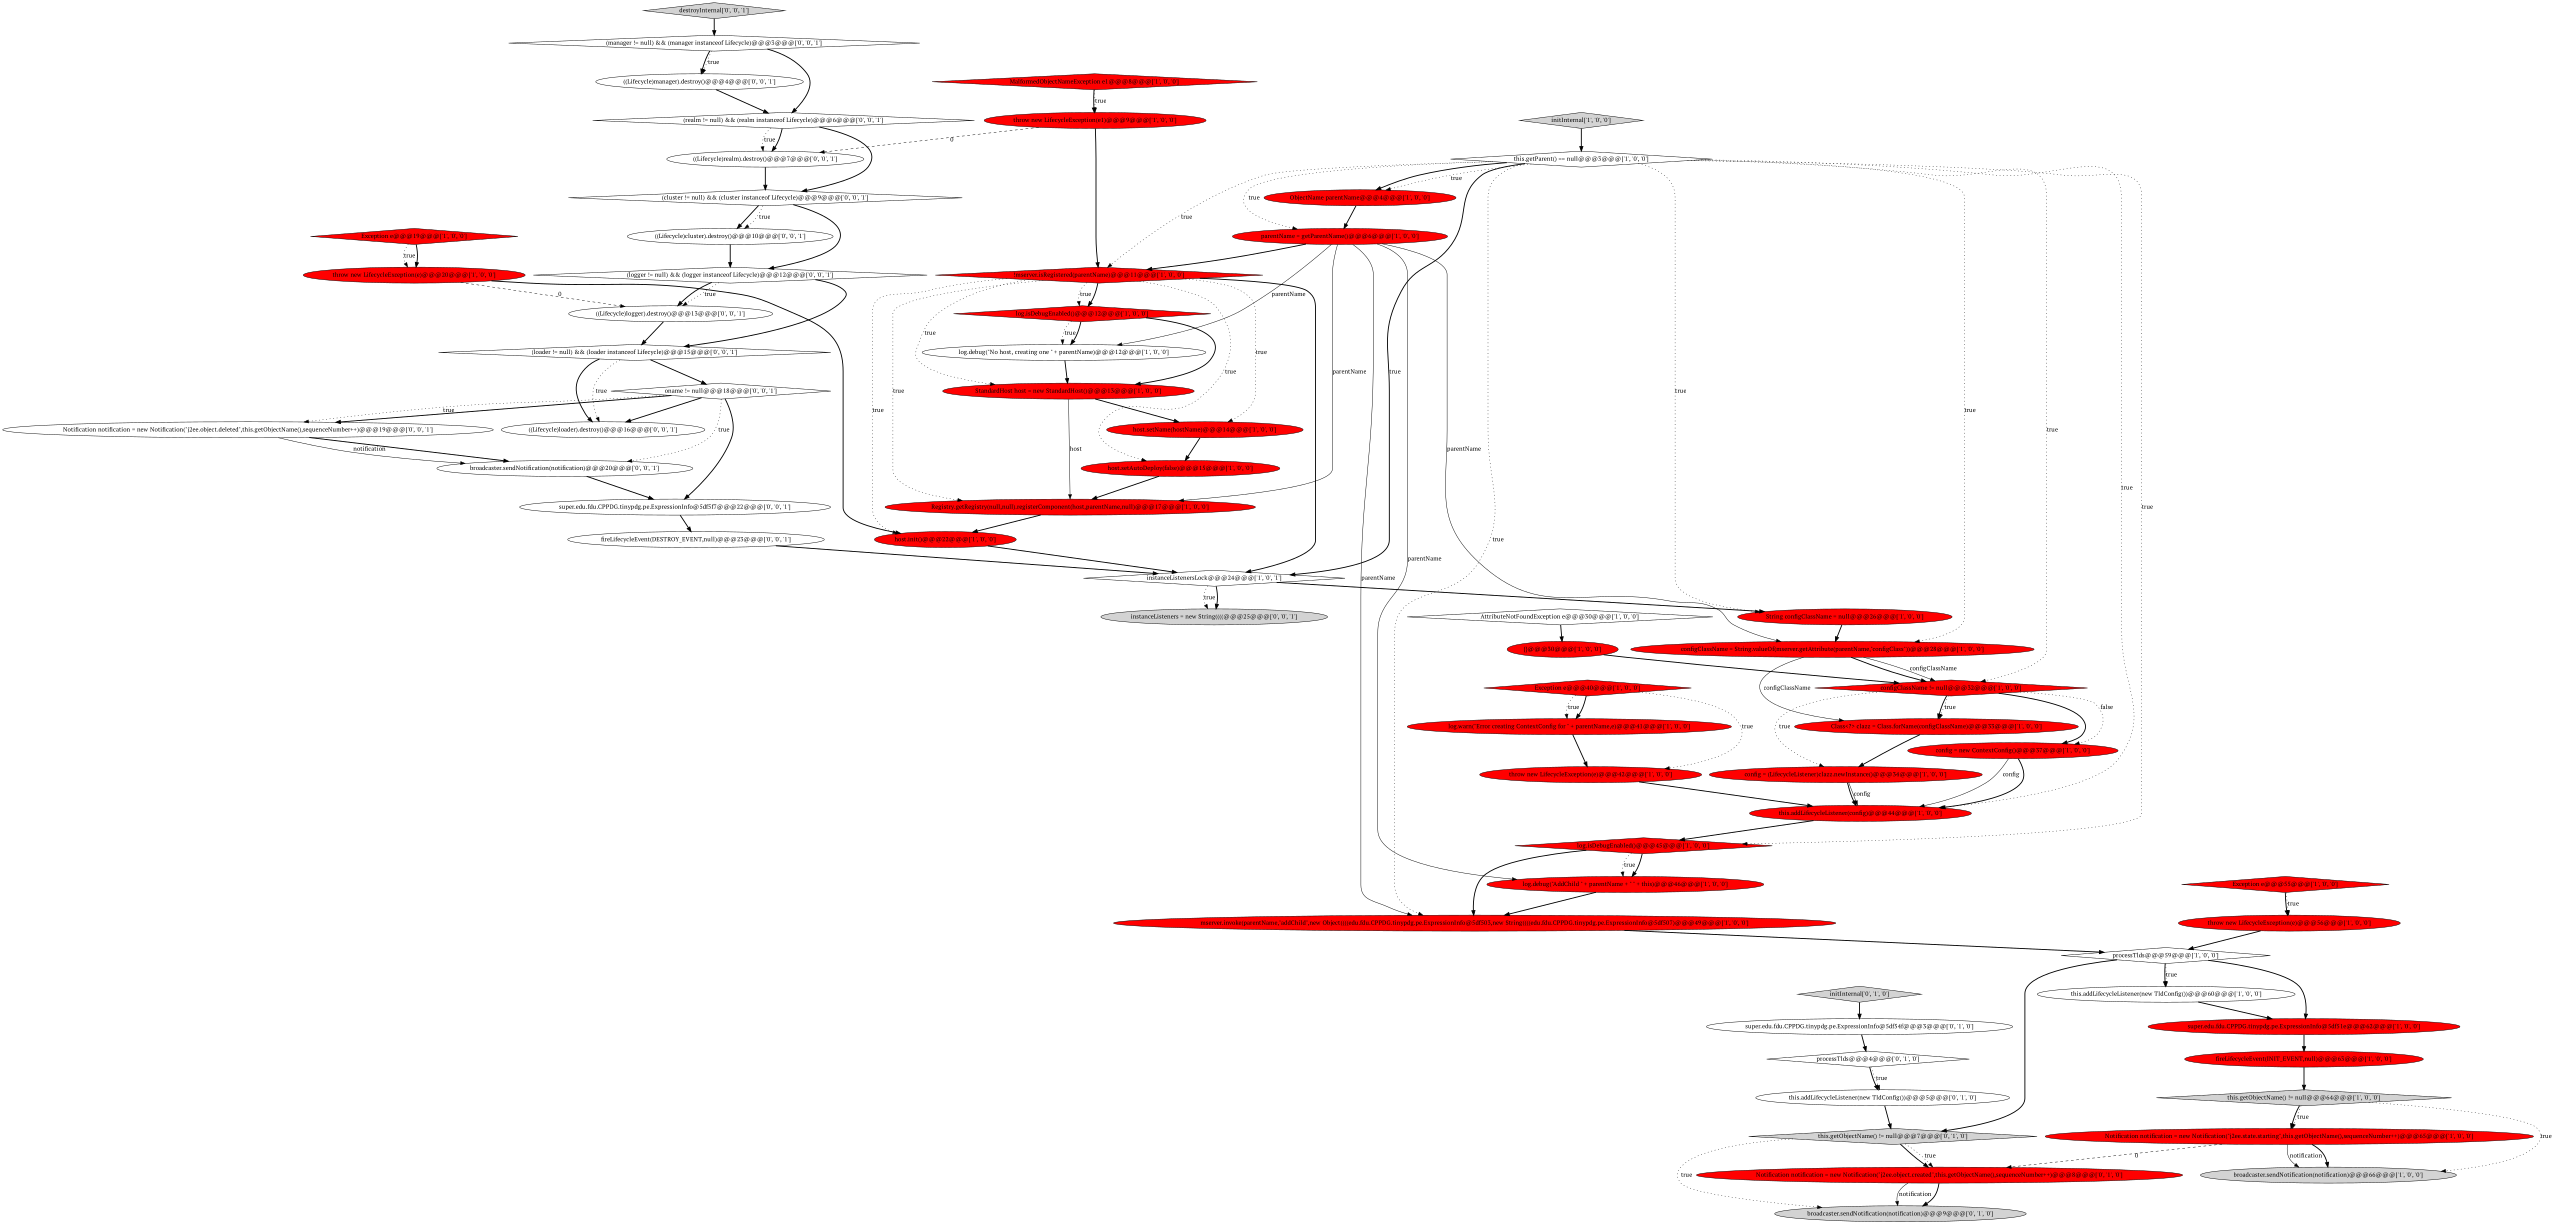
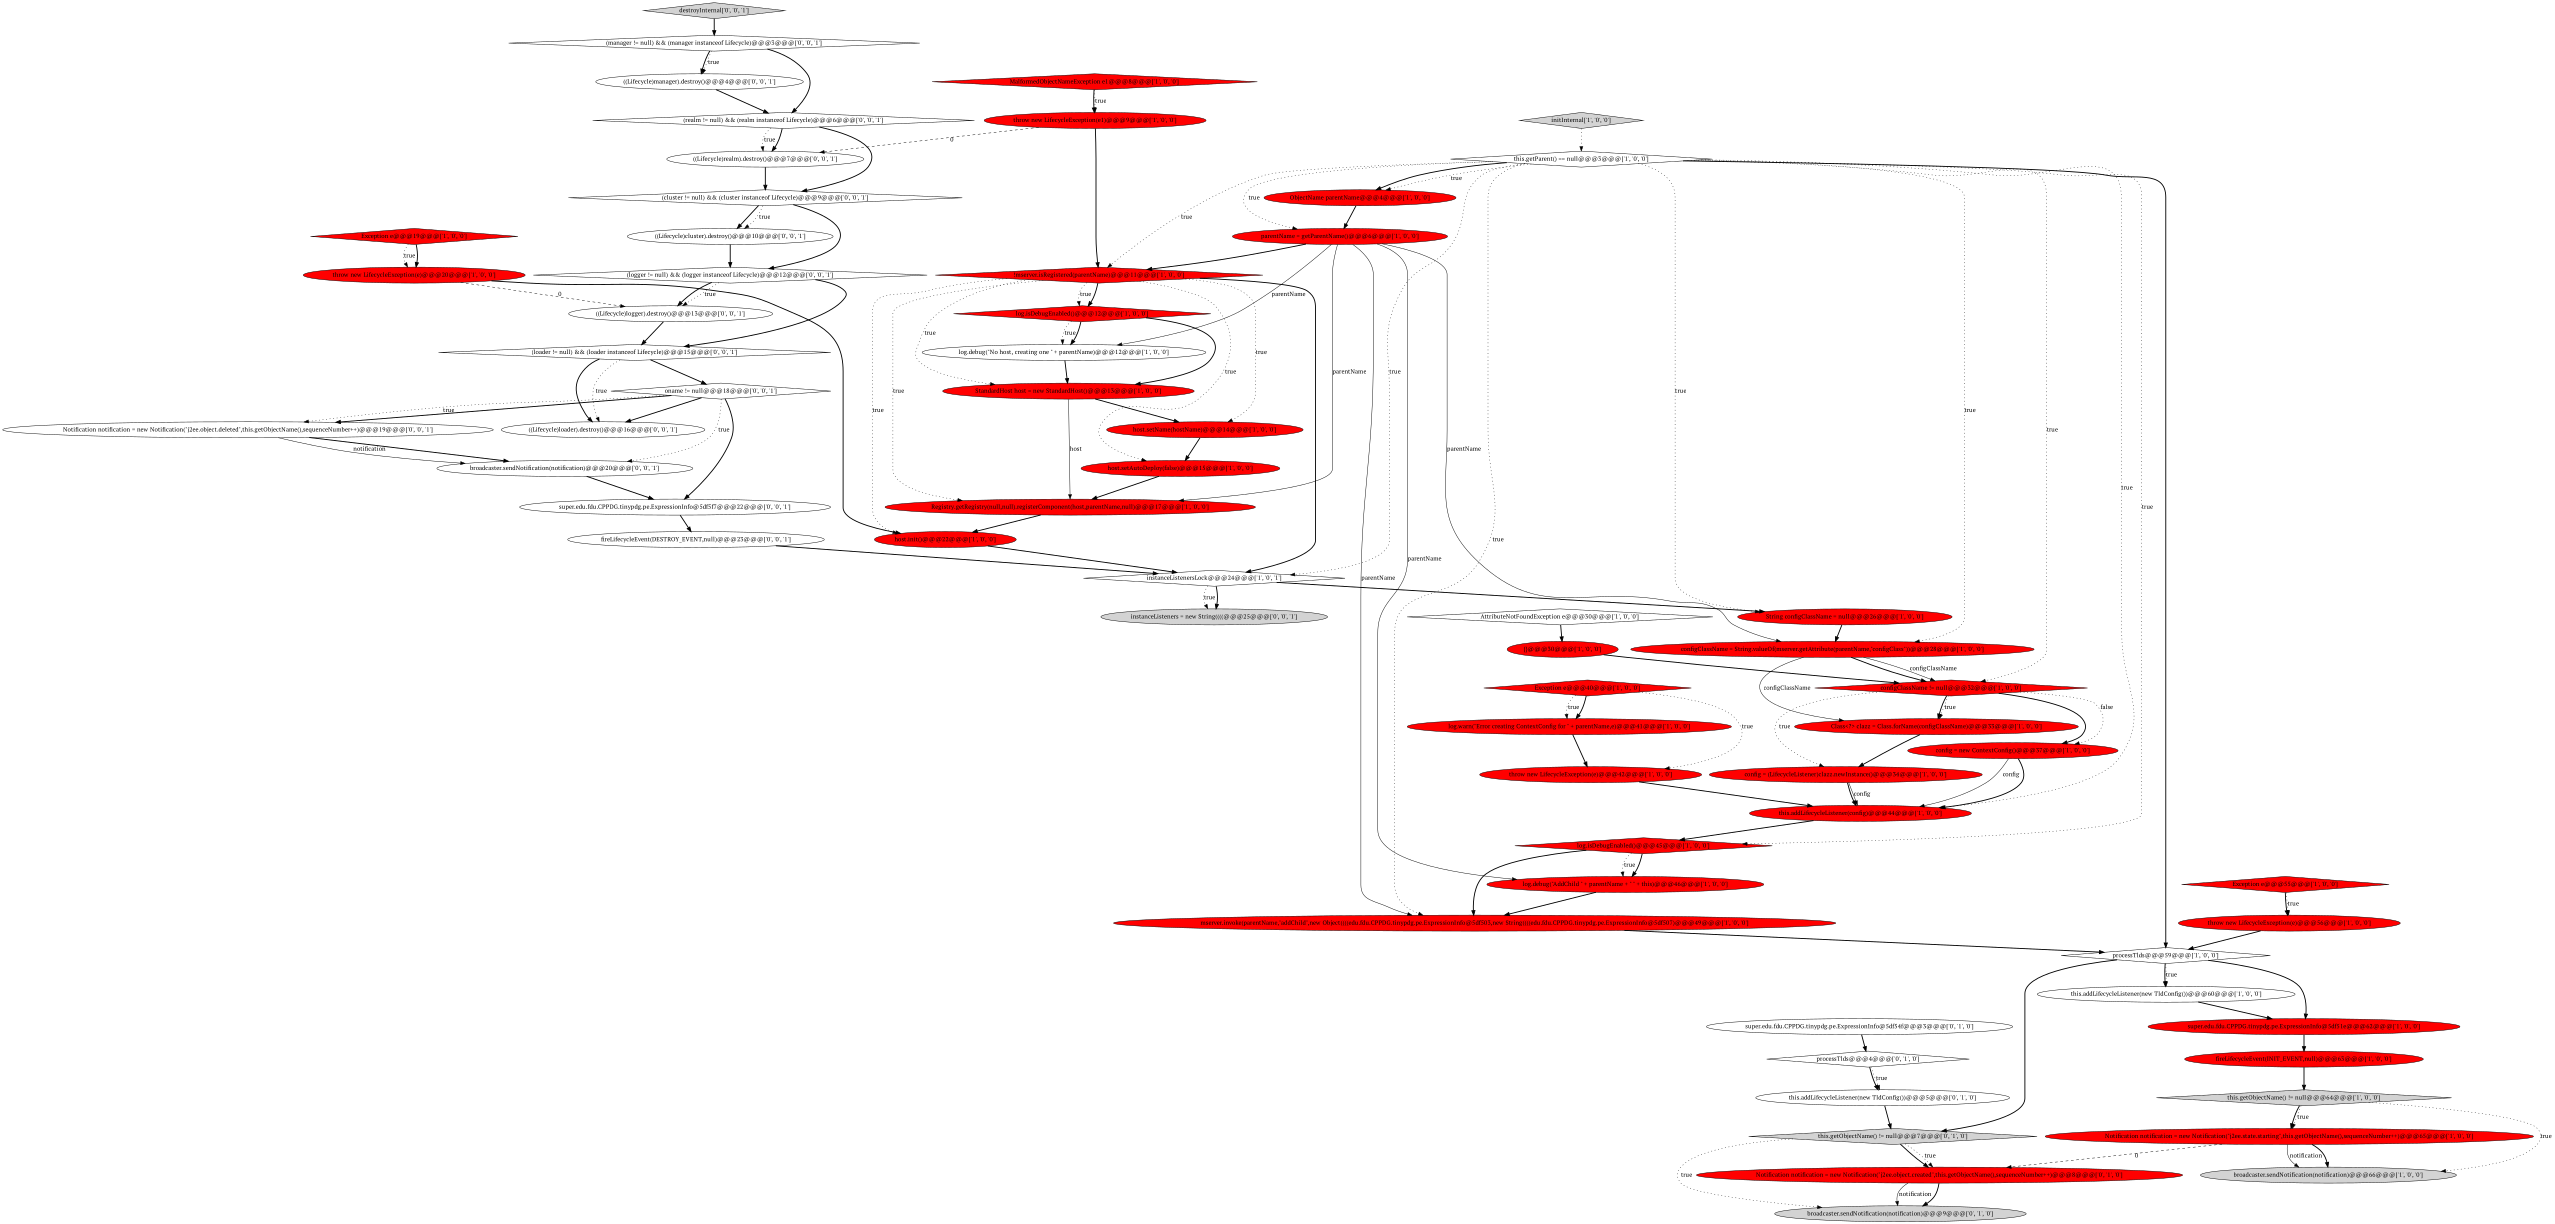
  digraph {
    fontname="PT Serif"
    node [fillcolor=red fontname="PT Serif" shape=ellipse style=filled]
    edge [fontname="PT Serif" style=bold]
    n1 [label="Class<?> clazz = Class.forName(configClassName)@@@33@@@['1', '0', '0']"]
    n2 [label="config = (LifecycleListener)clazz.newInstance()@@@34@@@['1', '0', '0']"]
    n3 [label="this.addLifecycleListener(config)@@@44@@@['1', '0', '0']"]
    n4 [label="config = new ContextConfig()@@@37@@@['1', '0', '0']"]
    n5 [label="log.isDebugEnabled()@@@45@@@['1', '0', '0']" shape=diamond]
    n6 [fillcolor=white label="(loader != null) && (loader instanceof Lifecycle)@@@15@@@['0', '0', '1']" shape=diamond]
    n7 [fillcolor=white label="((Lifecycle)loader).destroy()@@@16@@@['0', '0', '1']"]
    n8 [fillcolor=white label="oname != null@@@18@@@['0', '0', '1']" shape=diamond]
    n9 [fillcolor=white label="broadcaster.sendNotification(notification)@@@20@@@['0', '0', '1']"]
    n10 [fillcolor=white label="super.edu.fdu.CPPDG.tinypdg.pe.ExpressionInfo@5df5f7@@@22@@@['0', '0', '1']"]
    n11 [fillcolor=white label="Notification notification = new Notification(\"j2ee.object.deleted\",this.getObjectName(),sequenceNumber++)@@@19@@@['0', '0', '1']"]
    n12 [label="log.debug(\"AddChild \" + parentName + \" \" + this)@@@46@@@['1', '0', '0']"]
    n13 [label="mserver.invoke(parentName,\"addChild\",new Object((((edu.fdu.CPPDG.tinypdg.pe.ExpressionInfo@5df503,new String((((edu.fdu.CPPDG.tinypdg.pe.ExpressionInfo@5df507)@@@49@@@['1', '0', '0']"]
    n14 [fillcolor=white label="processTlds@@@59@@@['1', '0', '0']" shape=diamond]
    n15 [fillcolor=white label="log.debug(\"No host, creating one \" + parentName)@@@12@@@['1', '0', '0']"]
    n16 [label="StandardHost host = new StandardHost()@@@13@@@['1', '0', '0']"]
    n17 [label="host.setName(hostName)@@@14@@@['1', '0', '0']"]
    n18 [label="Registry.getRegistry(null,null).registerComponent(host,parentName,null)@@@17@@@['1', '0', '0']"]
    n19 [label="Exception e@@@40@@@['1', '0', '0']" shape=diamond]
    n20 [label="throw new LifecycleException(e)@@@42@@@['1', '0', '0']"]
    n21 [label="log.warn(\"Error creating ContextConfig for \" + parentName,e)@@@41@@@['1', '0', '0']"]
-   n22 [fillcolor=lightgray label="initInternal['0', '1', '0']" shape=diamond]
    n23 [fillcolor=white label="super.edu.fdu.CPPDG.tinypdg.pe.ExpressionInfo@5df54f@@@3@@@['0', '1', '0']"]
    n24 [fillcolor=white label="processTlds@@@4@@@['0', '1', '0']" shape=diamond]
    n25 [label="configClassName != null@@@32@@@['1', '0', '0']" shape=diamond]
    n26 [fillcolor=white label="(cluster != null) && (cluster instanceof Lifecycle)@@@9@@@['0', '0', '1']" shape=diamond]
    n27 [fillcolor=white label="(logger != null) && (logger instanceof Lifecycle)@@@12@@@['0', '0', '1']" shape=diamond]
    n28 [fillcolor=white label="((Lifecycle)cluster).destroy()@@@10@@@['0', '0', '1']"]
    n29 [fillcolor=white label="((Lifecycle)logger).destroy()@@@13@@@['0', '0', '1']"]
    n30 [fillcolor=lightgray label="this.getObjectName() != null@@@7@@@['0', '1', '0']" shape=diamond]
    n31 [fillcolor=lightgray label="broadcaster.sendNotification(notification)@@@9@@@['0', '1', '0']"]
    n32 [label="Notification notification = new Notification(\"j2ee.object.created\",this.getObjectName(),sequenceNumber++)@@@8@@@['0', '1', '0']"]
    n33 [label="MalformedObjectNameException e1@@@8@@@['1', '0', '0']" shape=diamond]
    n34 [label="throw new LifecycleException(e1)@@@9@@@['1', '0', '0']"]
    n35 [label="!mserver.isRegistered(parentName)@@@11@@@['1', '0', '0']" shape=diamond]
    n36 [fillcolor=white label="((Lifecycle)realm).destroy()@@@7@@@['0', '0', '1']"]
    n37 [label="fireLifecycleEvent(INIT_EVENT,null)@@@63@@@['1', '0', '0']"]
    n38 [fillcolor=lightgray label="this.getObjectName() != null@@@64@@@['1', '0', '0']" shape=diamond]
    n39 [label="Notification notification = new Notification(\"j2ee.state.starting\",this.getObjectName(),sequenceNumber++)@@@65@@@['1', '0', '0']"]
    n40 [fillcolor=lightgray label="broadcaster.sendNotification(notification)@@@66@@@['1', '0', '0']"]
    n41 [label="host.setAutoDeploy(false)@@@15@@@['1', '0', '0']"]
    n42 [label="parentName = getParentName()@@@6@@@['1', '0', '0']"]
    n43 [label="configClassName = String.valueOf(mserver.getAttribute(parentName,\"configClass\"))@@@28@@@['1', '0', '0']"]
    n44 [label="host.init()@@@22@@@['1', '0', '0']"]
    n45 [fillcolor=white label="instanceListenersLock@@@24@@@['1', '0', '1']" shape=diamond]
    n46 [label="log.isDebugEnabled()@@@12@@@['1', '0', '0']" shape=diamond]
    n47 [fillcolor=white label="fireLifecycleEvent(DESTROY_EVENT,null)@@@23@@@['0', '0', '1']"]
    n48 [fillcolor=white label="this.addLifecycleListener(new TldConfig())@@@5@@@['0', '1', '0']"]
    n49 [fillcolor=lightgray label="instanceListeners = new String((((@@@25@@@['0', '0', '1']"]
    n50 [label="String configClassName = null@@@26@@@['1', '0', '0']"]
    n51 [fillcolor=white label="this.getParent() == null@@@3@@@['1', '0', '0']" shape=diamond]
    n52 [label="ObjectName parentName@@@4@@@['1', '0', '0']"]
    n53 [fillcolor=white label="this.addLifecycleListener(new TldConfig())@@@60@@@['1', '0', '0']"]
    n54 [label="super.edu.fdu.CPPDG.tinypdg.pe.ExpressionInfo@5df51e@@@62@@@['1', '0', '0']"]
    n55 [fillcolor=white label="(manager != null) && (manager instanceof Lifecycle)@@@3@@@['0', '0', '1']" shape=diamond]
    n56 [fillcolor=white label="((Lifecycle)manager).destroy()@@@4@@@['0', '0', '1']"]
    n57 [fillcolor=white label="(realm != null) && (realm instanceof Lifecycle)@@@6@@@['0', '0', '1']" shape=diamond]
    n58 [label="Exception e@@@55@@@['1', '0', '0']" shape=diamond]
    n59 [label="throw new LifecycleException(e)@@@56@@@['1', '0', '0']"]
    n60 [label="Exception e@@@19@@@['1', '0', '0']" shape=diamond]
    n61 [label="throw new LifecycleException(e)@@@20@@@['1', '0', '0']"]
    n62 [label="{}@@@30@@@['1', '0', '0']"]
    n63 [fillcolor=lightgray label="initInternal['1', '0', '0']" shape=diamond]
    n64 [fillcolor=lightgray label="destroyInternal['0', '0', '1']" shape=diamond]
    n65 [fillcolor=white label="AttributeNotFoundException e@@@30@@@['1', '0', '0']" shape=diamond]
    n1 -> n2
    n2 -> n3 [label=config style=solid]
    n2 -> n3
    n3 -> n5
    n4 -> n3 [label=config style=solid]
    n4 -> n3
    n5 -> n12
    n5 -> n12 [label=true style=dotted]
    n5 -> n13
    n6 -> n7
    n6 -> n7 [label=true style=dotted]
    n6 -> n8
    n8 -> n7
    n8 -> n9 [label=true style=dotted]
    n8 -> n10
    n8 -> n11
    n8 -> n11 [label=true style=dotted]
    n9 -> n10
    n10 -> n47
    n11 -> n9
    n11 -> n9 [label=notification style=solid]
    n12 -> n13
    n13 -> n14
    n14 -> n30
    n14 -> n53
    n14 -> n53 [label=true style=dotted]
    n14 -> n54
    n15 -> n16
    n16 -> n17
    n16 -> n18 [label=host style=solid]
    n17 -> n41
    n18 -> n44
    n19 -> n20 [label=true style=dotted]
    n19 -> n21
    n19 -> n21 [label=true style=dotted]
    n20 -> n3
    n21 -> n20
-   n22 -> n23
    n23 -> n24
    n24 -> n48 [label=true style=dotted]
    n24 -> n48
    n25 -> n1 [label=true style=dotted]
    n25 -> n1
    n25 -> n2 [label=true style=dotted]
    n25 -> n4 [label=false style=dotted]
    n25 -> n4
    n26 -> n27
    n26 -> n28
    n26 -> n28 [label=true style=dotted]
    n27 -> n6
    n27 -> n29 [label=true style=dotted]
    n27 -> n29
    n28 -> n27
    n29 -> n6
    n30 -> n31 [label=true style=dotted]
    n30 -> n32
    n30 -> n32 [label=true style=dotted]
    n32 -> n31
    n32 -> n31 [label=notification style=solid]
    n33 -> n34
    n33 -> n34 [label=true style=dotted]
    n34 -> n35
    n34 -> n36 [label=0 style=dashed]
    n35 -> n16 [label=true style=dotted]
    n35 -> n17 [label=true style=dotted]
    n35 -> n18 [label=true style=dotted]
    n35 -> n41 [label=true style=dotted]
    n35 -> n44 [label=true style=dotted]
    n35 -> n45
    n35 -> n46
    n35 -> n46 [label=true style=dotted]
    n36 -> n26
    n37 -> n38
    n38 -> n39
    n38 -> n39 [label=true style=dotted]
    n38 -> n40 [label=true style=dotted]
    n39 -> n32 [label=0 style=dashed]
    n39 -> n40 [label=notification style=solid]
    n39 -> n40
    n41 -> n18
    n42 -> n12 [label=parentName style=solid]
    n42 -> n13 [label=parentName style=solid]
    n42 -> n15 [label=parentName style=solid]
    n42 -> n18 [label=parentName style=solid]
    n42 -> n35
    n42 -> n43 [label=parentName style=solid]
    n43 -> n1 [label=configClassName style=solid]
    n43 -> n25 [label=configClassName style=solid]
    n43 -> n25
    n44 -> n45
    n45 -> n49
    n45 -> n49 [label=true style=dotted]
    n45 -> n50
    n46 -> n15 [label=true style=dotted]
    n46 -> n15
    n46 -> n16
    n47 -> n45
    n48 -> n30
    n50 -> n43
    n51 -> n3 [label=true style=dotted]
    n51 -> n5 [label=true style=dotted]
    n51 -> n13 [label=true style=dotted]
+   n51 -> n14
    n51 -> n25 [label=true style=dotted]
    n51 -> n35 [label=true style=dotted]
    n51 -> n42 [label=true style=dotted]
    n51 -> n43 [label=true style=dotted]
-   n51 -> n45 [label=true]
+   n51 -> n45 [label=true style=dotted]
    n51 -> n50 [label=true style=dotted]
    n51 -> n52 [label=true style=dotted]
    n51 -> n52
    n52 -> n42
    n53 -> n54
    n54 -> n37
    n55 -> n56
    n55 -> n56 [label=true style=dotted]
    n55 -> n57
    n56 -> n57
    n57 -> n26
    n57 -> n36
    n57 -> n36 [label=true style=dotted]
    n58 -> n59
    n58 -> n59 [label=true style=dotted]
    n59 -> n14
    n60 -> n61
    n60 -> n61 [label=true style=dotted]
    n61 -> n29 [label=0 style=dashed]
    n61 -> n44
    n62 -> n25
-   n63 -> n51
+   n63 -> n51 [style=dotted]
    n64 -> n55
    n65 -> n62
  }
